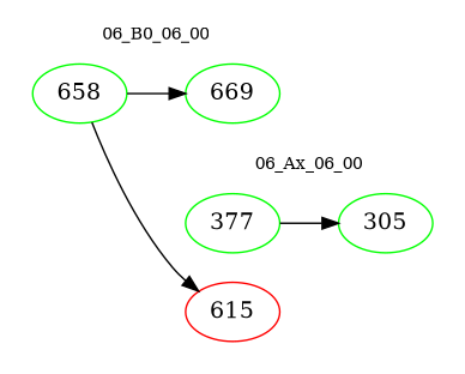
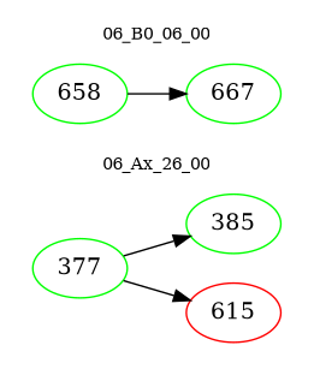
  digraph {
    rankdir=LR
    node [color=green]
    edge [color=black]
    n1 [label=377]
    n2 [color=red label=615]
-   n3 [label=305]
+   n3 [label=385]
    n4 [label=658]
-   n5 [label=669]
+   n5 [label=667]
    subgraph cluster_1 {
      color=white
      fontsize=10
-     label="06_Ax_06_00"
+     label="06_Ax_26_00"
      n1
      n2
      n3
    }
    subgraph cluster_2 {
      color=white
      fontsize=10
      label="06_B0_06_00"
      n4
      n5
    }
-   n4 -> n2
+   n1 -> n2
    n1 -> n3
    n4 -> n5
  }
